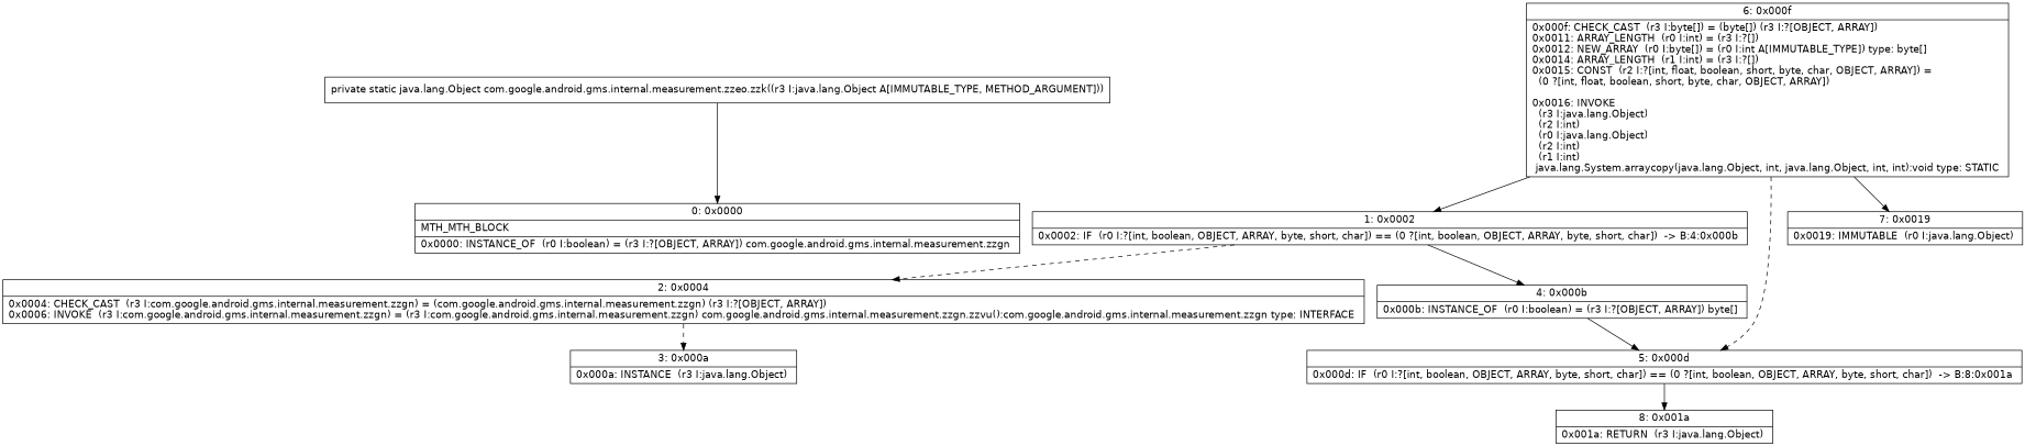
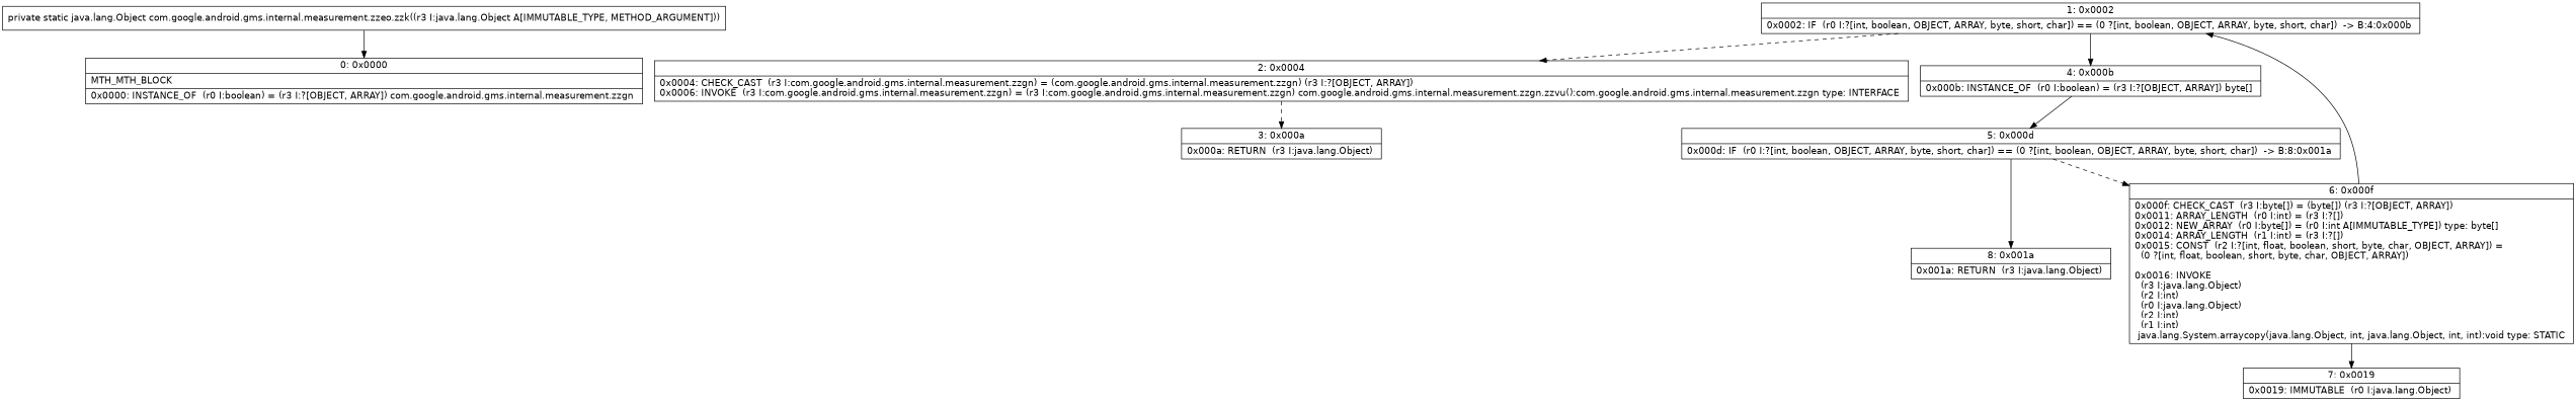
  digraph {
    fontname="DejaVu Sans"
    node [fontname="DejaVu Sans" shape=record]
    edge [fontname="DejaVu Sans"]
    n1 [label="{0\:\ 0x0000|MTH_MTH_BLOCK\l|0x0000: INSTANCE_OF  (r0 I:boolean) = (r3 I:?[OBJECT, ARRAY]) com.google.android.gms.internal.measurement.zzgn \l}"]
    n2 [label="{1\:\ 0x0002|0x0002: IF  (r0 I:?[int, boolean, OBJECT, ARRAY, byte, short, char]) == (0 ?[int, boolean, OBJECT, ARRAY, byte, short, char])  \-\> B:4:0x000b \l}"]
    n3 [label="{2\:\ 0x0004|0x0004: CHECK_CAST  (r3 I:com.google.android.gms.internal.measurement.zzgn) = (com.google.android.gms.internal.measurement.zzgn) (r3 I:?[OBJECT, ARRAY]) \l0x0006: INVOKE  (r3 I:com.google.android.gms.internal.measurement.zzgn) = (r3 I:com.google.android.gms.internal.measurement.zzgn) com.google.android.gms.internal.measurement.zzgn.zzvu():com.google.android.gms.internal.measurement.zzgn type: INTERFACE \l}"]
    n4 [label="{4\:\ 0x000b|0x000b: INSTANCE_OF  (r0 I:boolean) = (r3 I:?[OBJECT, ARRAY]) byte[] \l}"]
-   n5 [label="{3\:\ 0x000a|0x000a: INSTANCE  (r3 I:java.lang.Object) \l}"]
+   n5 [label="{3\:\ 0x000a|0x000a: RETURN  (r3 I:java.lang.Object) \l}"]
    n6 [label="{5\:\ 0x000d|0x000d: IF  (r0 I:?[int, boolean, OBJECT, ARRAY, byte, short, char]) == (0 ?[int, boolean, OBJECT, ARRAY, byte, short, char])  \-\> B:8:0x001a \l}"]
    n7 [label="{6\:\ 0x000f|0x000f: CHECK_CAST  (r3 I:byte[]) = (byte[]) (r3 I:?[OBJECT, ARRAY]) \l0x0011: ARRAY_LENGTH  (r0 I:int) = (r3 I:?[]) \l0x0012: NEW_ARRAY  (r0 I:byte[]) = (r0 I:int A[IMMUTABLE_TYPE]) type: byte[] \l0x0014: ARRAY_LENGTH  (r1 I:int) = (r3 I:?[]) \l0x0015: CONST  (r2 I:?[int, float, boolean, short, byte, char, OBJECT, ARRAY]) = \l  (0 ?[int, float, boolean, short, byte, char, OBJECT, ARRAY])\l \l0x0016: INVOKE  \l  (r3 I:java.lang.Object)\l  (r2 I:int)\l  (r0 I:java.lang.Object)\l  (r2 I:int)\l  (r1 I:int)\l java.lang.System.arraycopy(java.lang.Object, int, java.lang.Object, int, int):void type: STATIC \l}"]
    n8 [label="{8\:\ 0x001a|0x001a: RETURN  (r3 I:java.lang.Object) \l}"]
    n9 [label="{7\:\ 0x0019|0x0019: IMMUTABLE  (r0 I:java.lang.Object) \l}"]
    n10 [label="{private static java.lang.Object com.google.android.gms.internal.measurement.zzeo.zzk((r3 I:java.lang.Object A[IMMUTABLE_TYPE, METHOD_ARGUMENT])) }"]
    n2 -> n3 [style=dashed]
    n2 -> n4
    n3 -> n5 [style=dashed]
    n4 -> n6
-   n7 -> n6 [style=dashed]
+   n6 -> n7 [style=dashed]
    n6 -> n8
    n7 -> n2
    n7 -> n9
    n10 -> n1
  }
